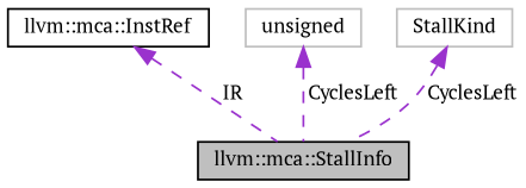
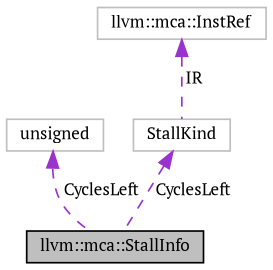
  digraph {
    fontname="PT Serif"
    node [color=black fontname="PT Serif" fontsize=10 shape=record]
    edge [color=darkorchid3 dir=back fontname="PT Serif" fontsize=10 labelfontname=Helvetica labelfontsize=10 style=dashed]
    n1 [fillcolor=grey75 fontcolor=black height=0.2 label="llvm::mca::StallInfo" style=filled width=0.4]
-   n2 [height=0.2 label="llvm::mca::InstRef" width=0.4]
+   n2 [color=grey75 height=0.2 label="llvm::mca::InstRef" width=0.4]
    n3 [color=grey75 height=0.2 label=unsigned width=0.4]
    n4 [color=grey75 height=0.2 label=StallKind width=0.4]
-   n2 -> n1 [label=" IR"]
+   n2 -> n4 [label=" IR"]
    n3 -> n1 [label=" CyclesLeft"]
    n4 -> n1 [label=" CyclesLeft"]
  }
